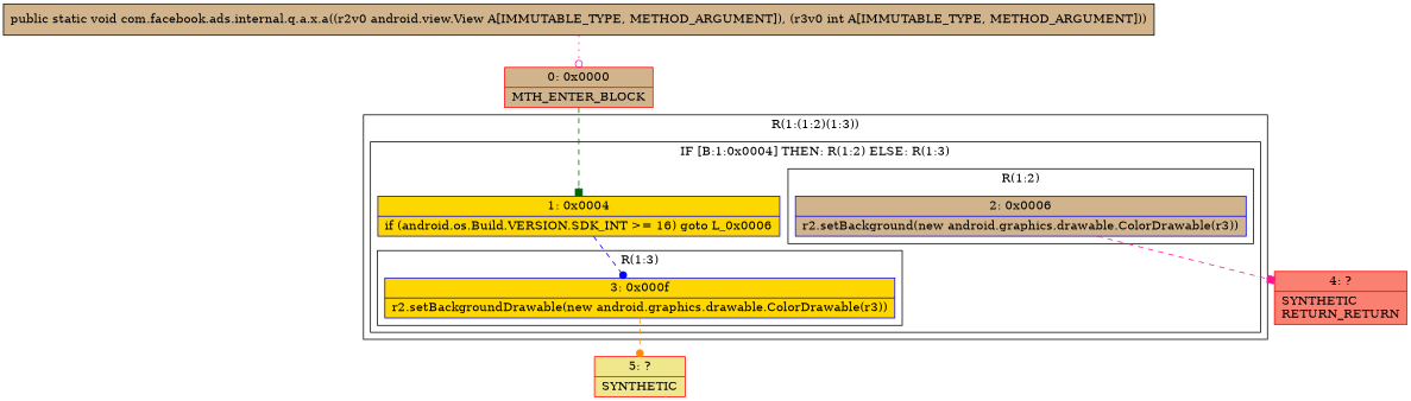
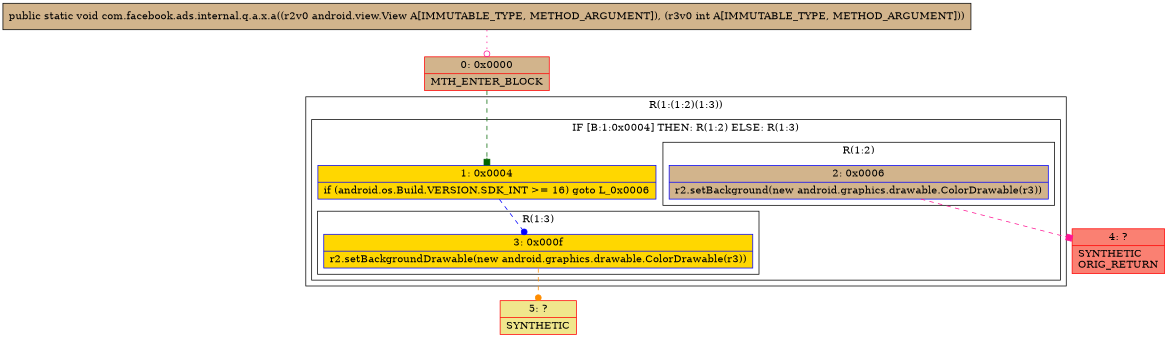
  digraph {
    node [color=blue fillcolor=tan shape=record style=filled]
    edge [arrowhead=box color=deeppink style=dashed]
    n1 [label="{2\:\ 0x0006|r2.setBackground(new android.graphics.drawable.ColorDrawable(r3))\l}"]
    n2 [fillcolor=gold label="{3\:\ 0x000f|r2.setBackgroundDrawable(new android.graphics.drawable.ColorDrawable(r3))\l}"]
    n3 [fillcolor=gold label="{1\:\ 0x0004|if (android.os.Build.VERSION.SDK_INT \>= 16) goto L_0x0006\l}"]
-   n4 [color=red fillcolor=salmon label="{4\:\ ?|SYNTHETIC\lRETURN_RETURN\l}"]
+   n4 [color=red fillcolor=salmon label="{4\:\ ?|SYNTHETIC\lORIG_RETURN\l}"]
    n5 [color=red fillcolor=khaki label="{5\:\ ?|SYNTHETIC\l}"]
    n6 [color=red label="{0\:\ 0x0000|MTH_ENTER_BLOCK\l}"]
    n7 [label="{public static void com.facebook.ads.internal.q.a.x.a((r2v0 android.view.View A[IMMUTABLE_TYPE, METHOD_ARGUMENT]), (r3v0 int A[IMMUTABLE_TYPE, METHOD_ARGUMENT])) }" color=""]
    subgraph cluster_1 {
      label="R(1:(1:2)(1:3))"
      subgraph cluster_2 {
        label="IF [B:1:0x0004] THEN: R(1:2) ELSE: R(1:3)"
        n3
        subgraph cluster_3 {
          label="R(1:2)"
          n1
        }
        subgraph cluster_4 {
          label="R(1:3)"
          n2
        }
      }
    }
    n1 -> n4
    n2 -> n5 [arrowhead=dot color=darkorange]
    n3 -> n2 [arrowhead=dot color=blue]
    n6 -> n3 [color=darkgreen]
    n7 -> n6 [arrowhead=odot style=dotted]
  }
